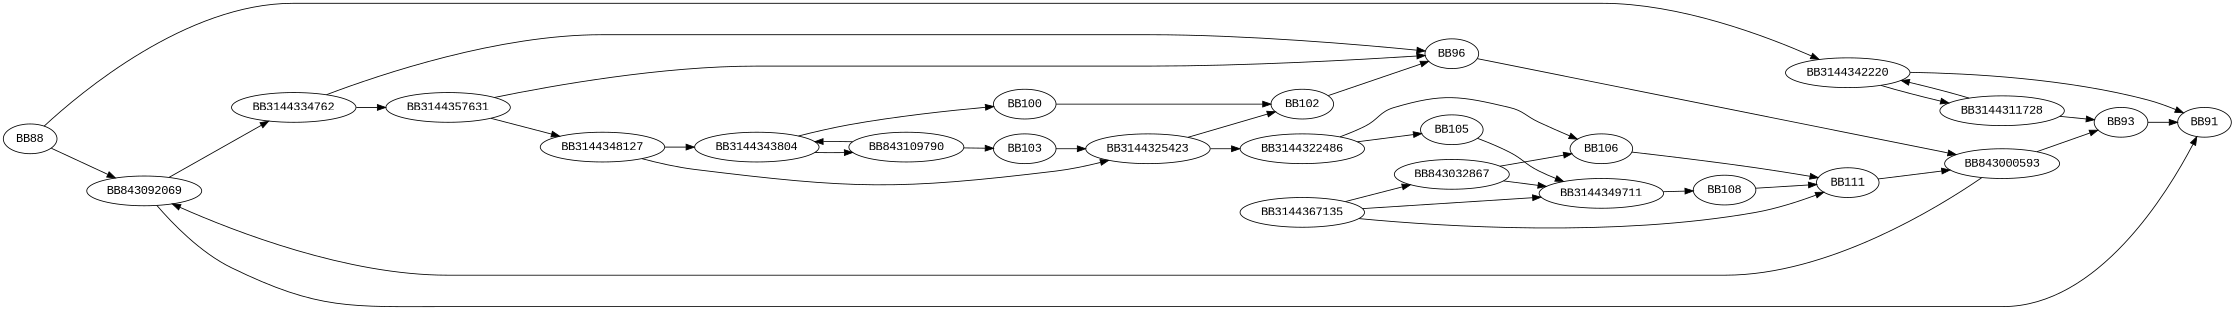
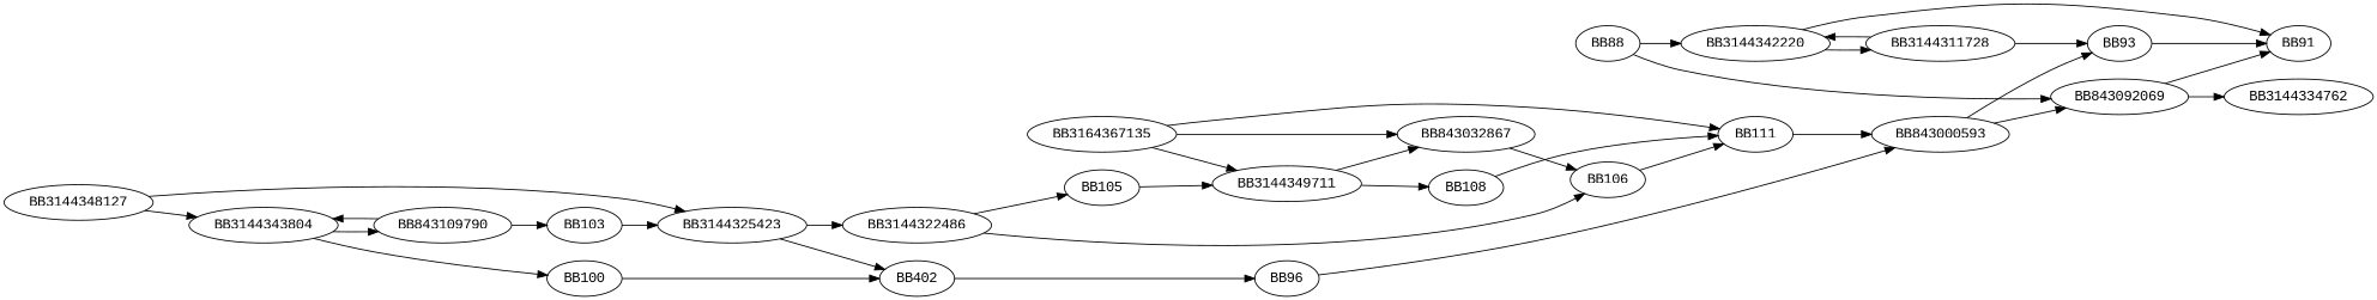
  digraph {
    fontname="Liberation Mono"
    rankdir=LR
    node [fontname="Liberation Mono"]
    edge [fontname="Liberation Mono"]
    BB88
    BB3144342220
    BB843092069
    BB91
    BB3144311728
    BB3144334762
    BB93
-   BB3144357631
    BB96
    BB3144348127
    BB843000593
    BB3144325423
    BB3144343804
-   BB102
+   BB102 [label=BB402]
    BB3144322486
    BB100
    BB843109790
    BB105
    BB106
    BB103
    BB3144349711
    BB111
    BB108
-   BB3144367135
+   BB3144367135 [label=BB3164367135]
    BB843032867
    BB88 -> BB3144342220
    BB88 -> BB843092069
    BB3144342220 -> BB91
    BB3144342220 -> BB3144311728
    BB843092069 -> BB91
    BB843092069 -> BB3144334762
    BB3144311728 -> BB3144342220
    BB3144311728 -> BB93
-   BB3144334762 -> BB3144357631
-   BB3144334762 -> BB96
    BB93 -> BB91
-   BB3144357631 -> BB96
-   BB3144357631 -> BB3144348127
    BB96 -> BB843000593
    BB3144348127 -> BB3144325423
    BB3144348127 -> BB3144343804
    BB843000593 -> BB843092069
    BB843000593 -> BB93
    BB3144325423 -> BB102
    BB3144325423 -> BB3144322486
    BB3144343804 -> BB100
    BB3144343804 -> BB843109790
    BB102 -> BB96
    BB3144322486 -> BB105
    BB3144322486 -> BB106
    BB100 -> BB102
    BB843109790 -> BB3144343804
    BB843109790 -> BB103
    BB105 -> BB3144349711
    BB106 -> BB111
    BB103 -> BB3144325423
    BB3144349711 -> BB108
    BB111 -> BB843000593
    BB108 -> BB111
    BB3144367135 -> BB3144349711
    BB3144367135 -> BB111
    BB3144367135 -> BB843032867
    BB843032867 -> BB106
-   BB843032867 -> BB3144349711
+   BB3144349711 -> BB843032867
  }
